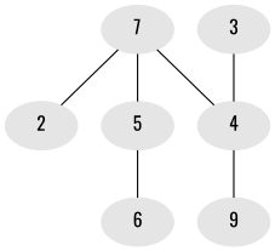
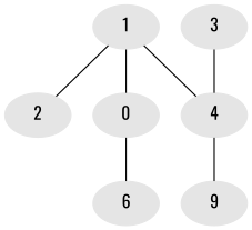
  graph {
    fontname=Oswald
    node [color=gray90 fontname=Oswald style=filled]
    edge [fontname=Oswald]
-   1 [super="+13+14" label=7]
+   1 [super="+13+14"]
    2 [super="+7+12+16"]
    4 [super="+13"]
-   5 [super="+10+18"]
+   5 [super="+10+18" label=0]
    3 [super="+8"]
    9 [super="+11"]
    6 [super="+20"]
    1 -- 2
    1 -- 4
    1 -- 5
    4 -- 9
    5 -- 6
    3 -- 4
  }
